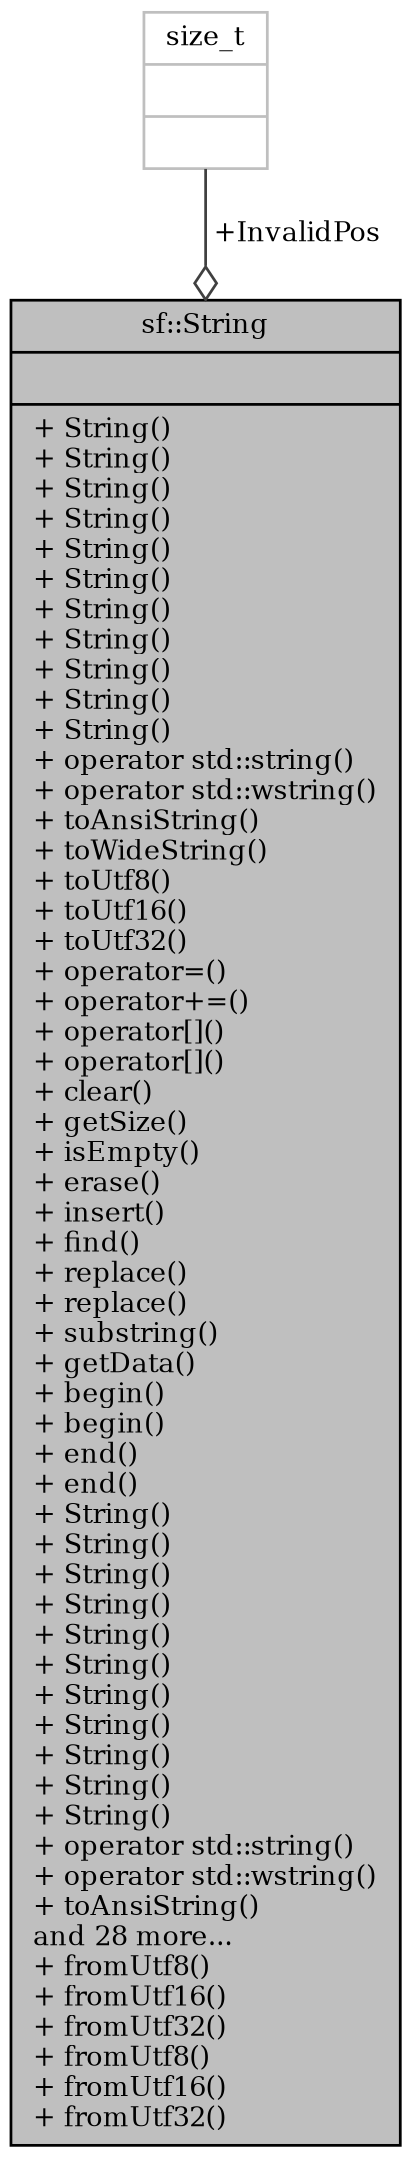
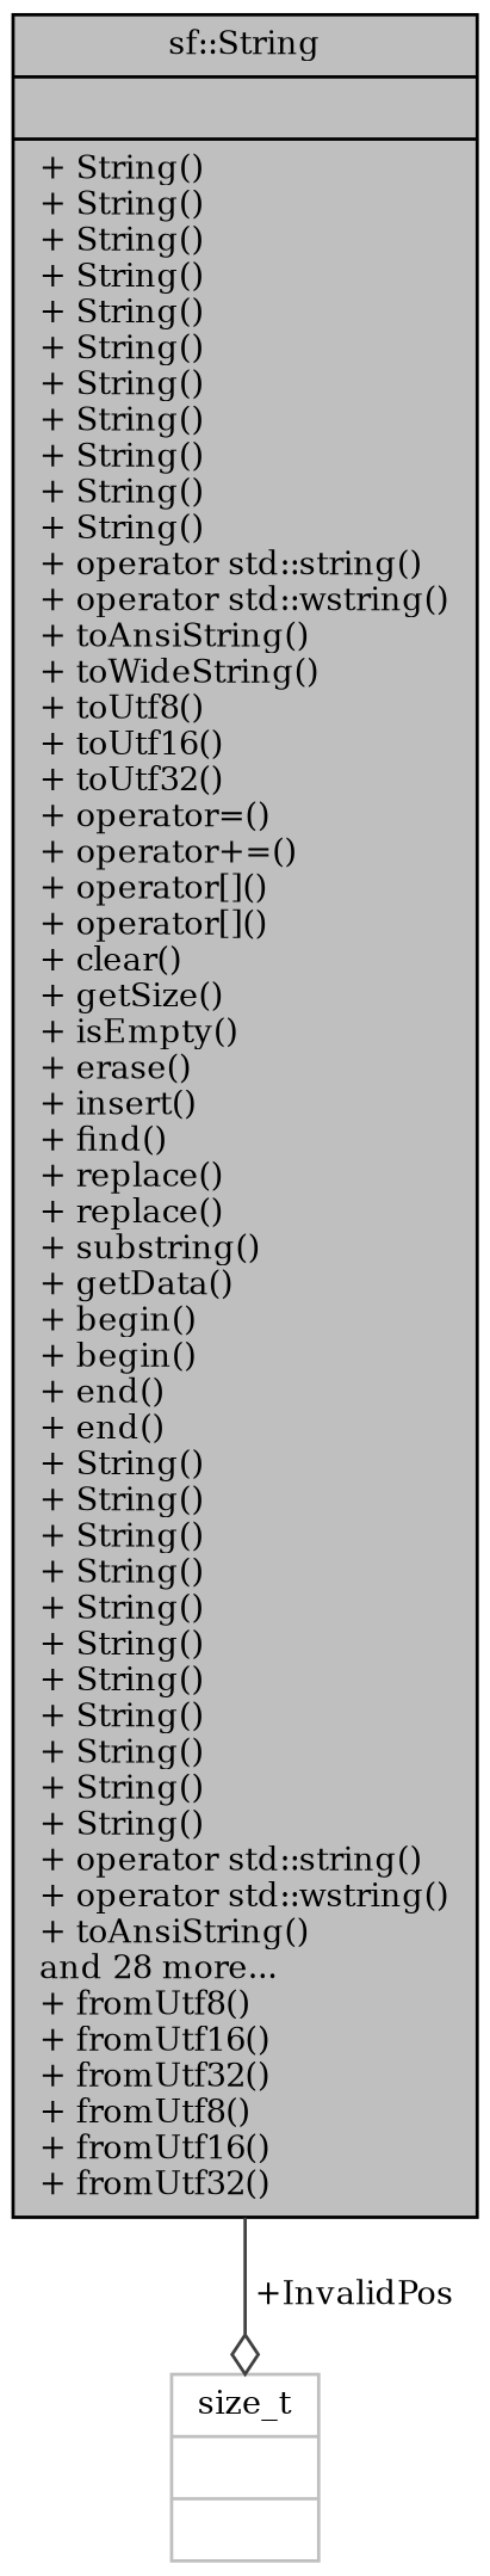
  digraph {
    fontname="DejaVu Serif"
    node [fontname="DejaVu Serif" fontsize=10 shape=record style=filled]
    n1 [color=black fillcolor=grey75 fontcolor=black height=0.2 label="{sf::String\n||+ String()\l+ String()\l+ String()\l+ String()\l+ String()\l+ String()\l+ String()\l+ String()\l+ String()\l+ String()\l+ String()\l+ operator std::string()\l+ operator std::wstring()\l+ toAnsiString()\l+ toWideString()\l+ toUtf8()\l+ toUtf16()\l+ toUtf32()\l+ operator=()\l+ operator+=()\l+ operator[]()\l+ operator[]()\l+ clear()\l+ getSize()\l+ isEmpty()\l+ erase()\l+ insert()\l+ find()\l+ replace()\l+ replace()\l+ substring()\l+ getData()\l+ begin()\l+ begin()\l+ end()\l+ end()\l+ String()\l+ String()\l+ String()\l+ String()\l+ String()\l+ String()\l+ String()\l+ String()\l+ String()\l+ String()\l+ String()\l+ operator std::string()\l+ operator std::wstring()\l+ toAnsiString()\land 28 more...\l+ fromUtf8()\l+ fromUtf16()\l+ fromUtf32()\l+ fromUtf8()\l+ fromUtf16()\l+ fromUtf32()\l}" width=0.4]
    n2 [color=grey75 fillcolor=white height=0.2 label="{size_t\n||}" width=0.4]
-   n2 -> n1 [arrowhead=odiamond color=grey25 fontname="DejaVu Serif" fontsize=10 label=" +InvalidPos" labelfontname=Helvetica labelfontsize=10 style=solid]
+   n1 -> n2 [arrowhead=odiamond color=grey25 fontname="DejaVu Serif" fontsize=10 label=" +InvalidPos" labelfontname=Helvetica labelfontsize=10 style=solid]
  }
